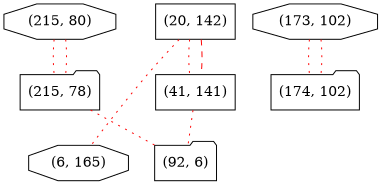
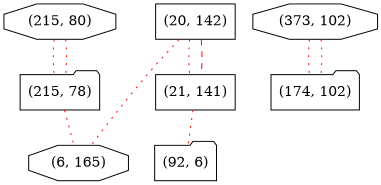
  graph {
    node [shape=folder]
    edge [color=red style=dotted weight=1]
    "(92, 6)"
    "(215, 80)" [shape=octagon]
    "(215, 78)"
    "(174, 102)"
    "(20, 142)" [shape=box]
-   "(21, 141)" [shape=box label="(41, 141)"]
+   "(21, 141)" [shape=box]
    "(6, 165)" [shape=octagon]
-   "(173, 102)" [shape=octagon]
+   "(173, 102)" [shape=octagon label="(373, 102)"]
    "(215, 80)" -- "(215, 78)"
    "(215, 80)" -- "(215, 78)"
-   "(215, 78)" -- "(92, 6)"
+   "(215, 78)" -- "(6, 165)"
    "(20, 142)" -- "(21, 141)"
    "(20, 142)" -- "(21, 141)" [style=dashed]
    "(20, 142)" -- "(6, 165)"
    "(21, 141)" -- "(92, 6)"
    "(173, 102)" -- "(174, 102)"
    "(173, 102)" -- "(174, 102)"
  }
